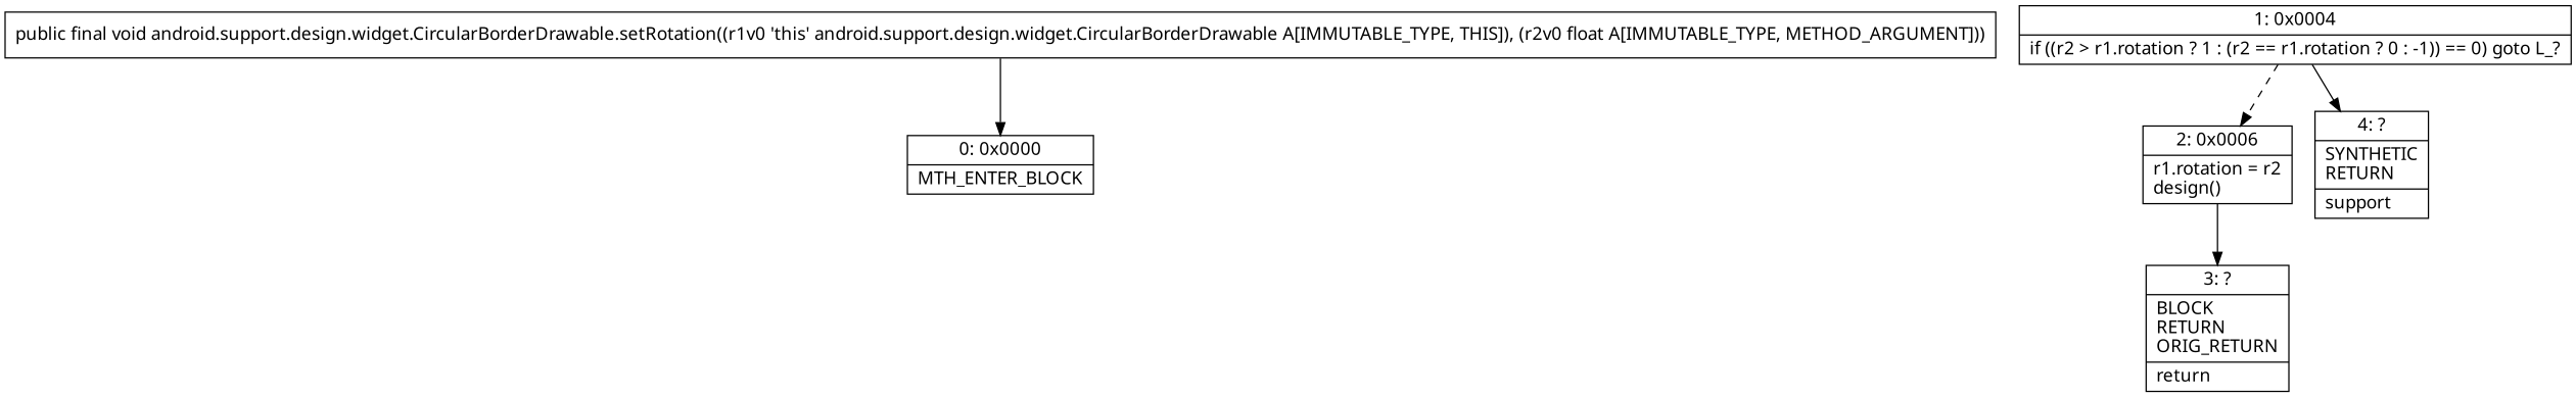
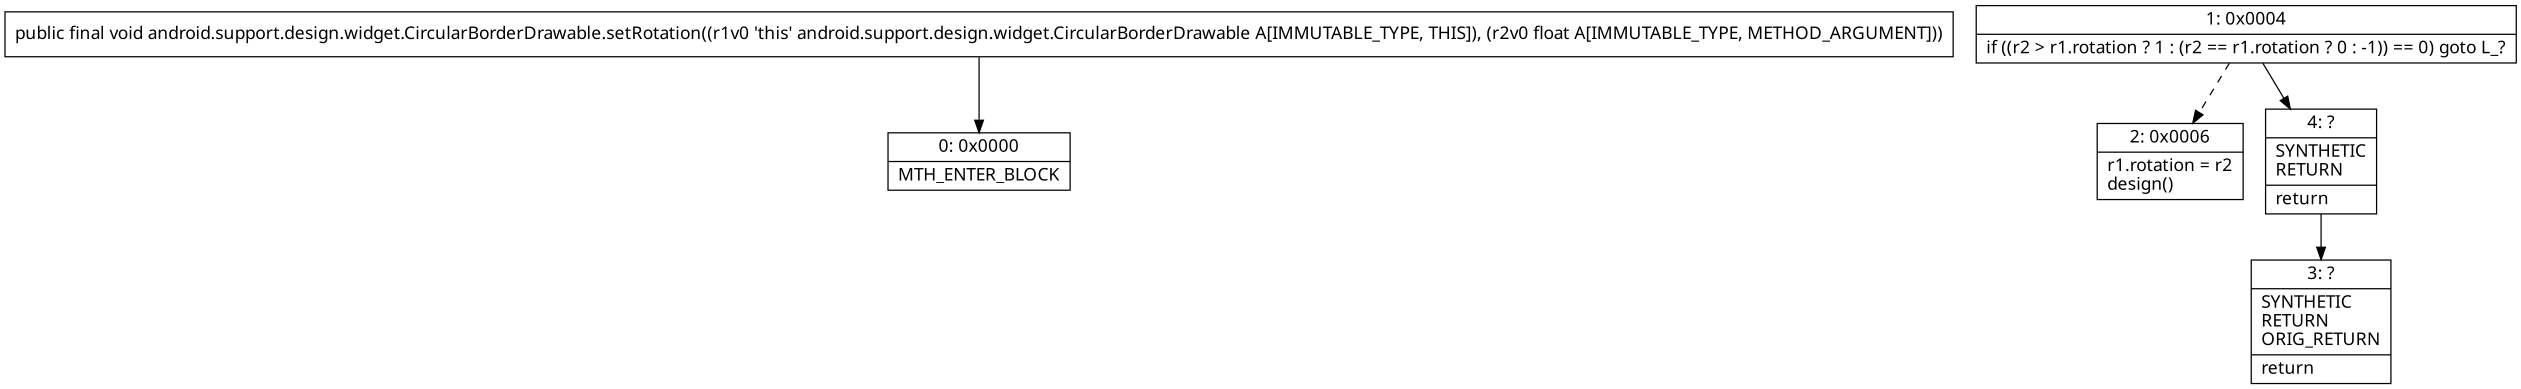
  digraph {
    fontname="Noto Sans"
    node [fontname="Noto Sans" shape=record]
    edge [fontname="Noto Sans"]
    n1 [label="{0\:\ 0x0000|MTH_ENTER_BLOCK\l}"]
    n2 [label="{1\:\ 0x0004|if ((r2 \> r1.rotation ? 1 : (r2 == r1.rotation ? 0 : \-1)) == 0) goto L_?\l}"]
    n3 [label="{2\:\ 0x0006|r1.rotation = r2\ldesign()\l}"]
-   n4 [label="{4\:\ ?|SYNTHETIC\lRETURN\l|support\l}"]
-   n5 [label="{3\:\ ?|BLOCK\lRETURN\lORIG_RETURN\l|return\l}"]
+   n4 [label="{4\:\ ?|SYNTHETIC\lRETURN\l|return\l}"]
+   n5 [label="{3\:\ ?|SYNTHETIC\lRETURN\lORIG_RETURN\l|return\l}"]
    n6 [label="{public final void android.support.design.widget.CircularBorderDrawable.setRotation((r1v0 'this' android.support.design.widget.CircularBorderDrawable A[IMMUTABLE_TYPE, THIS]), (r2v0 float A[IMMUTABLE_TYPE, METHOD_ARGUMENT])) }"]
    n2 -> n3 [style=dashed]
    n2 -> n4
-   n3 -> n5
+   n4 -> n5
    n6 -> n1
  }
